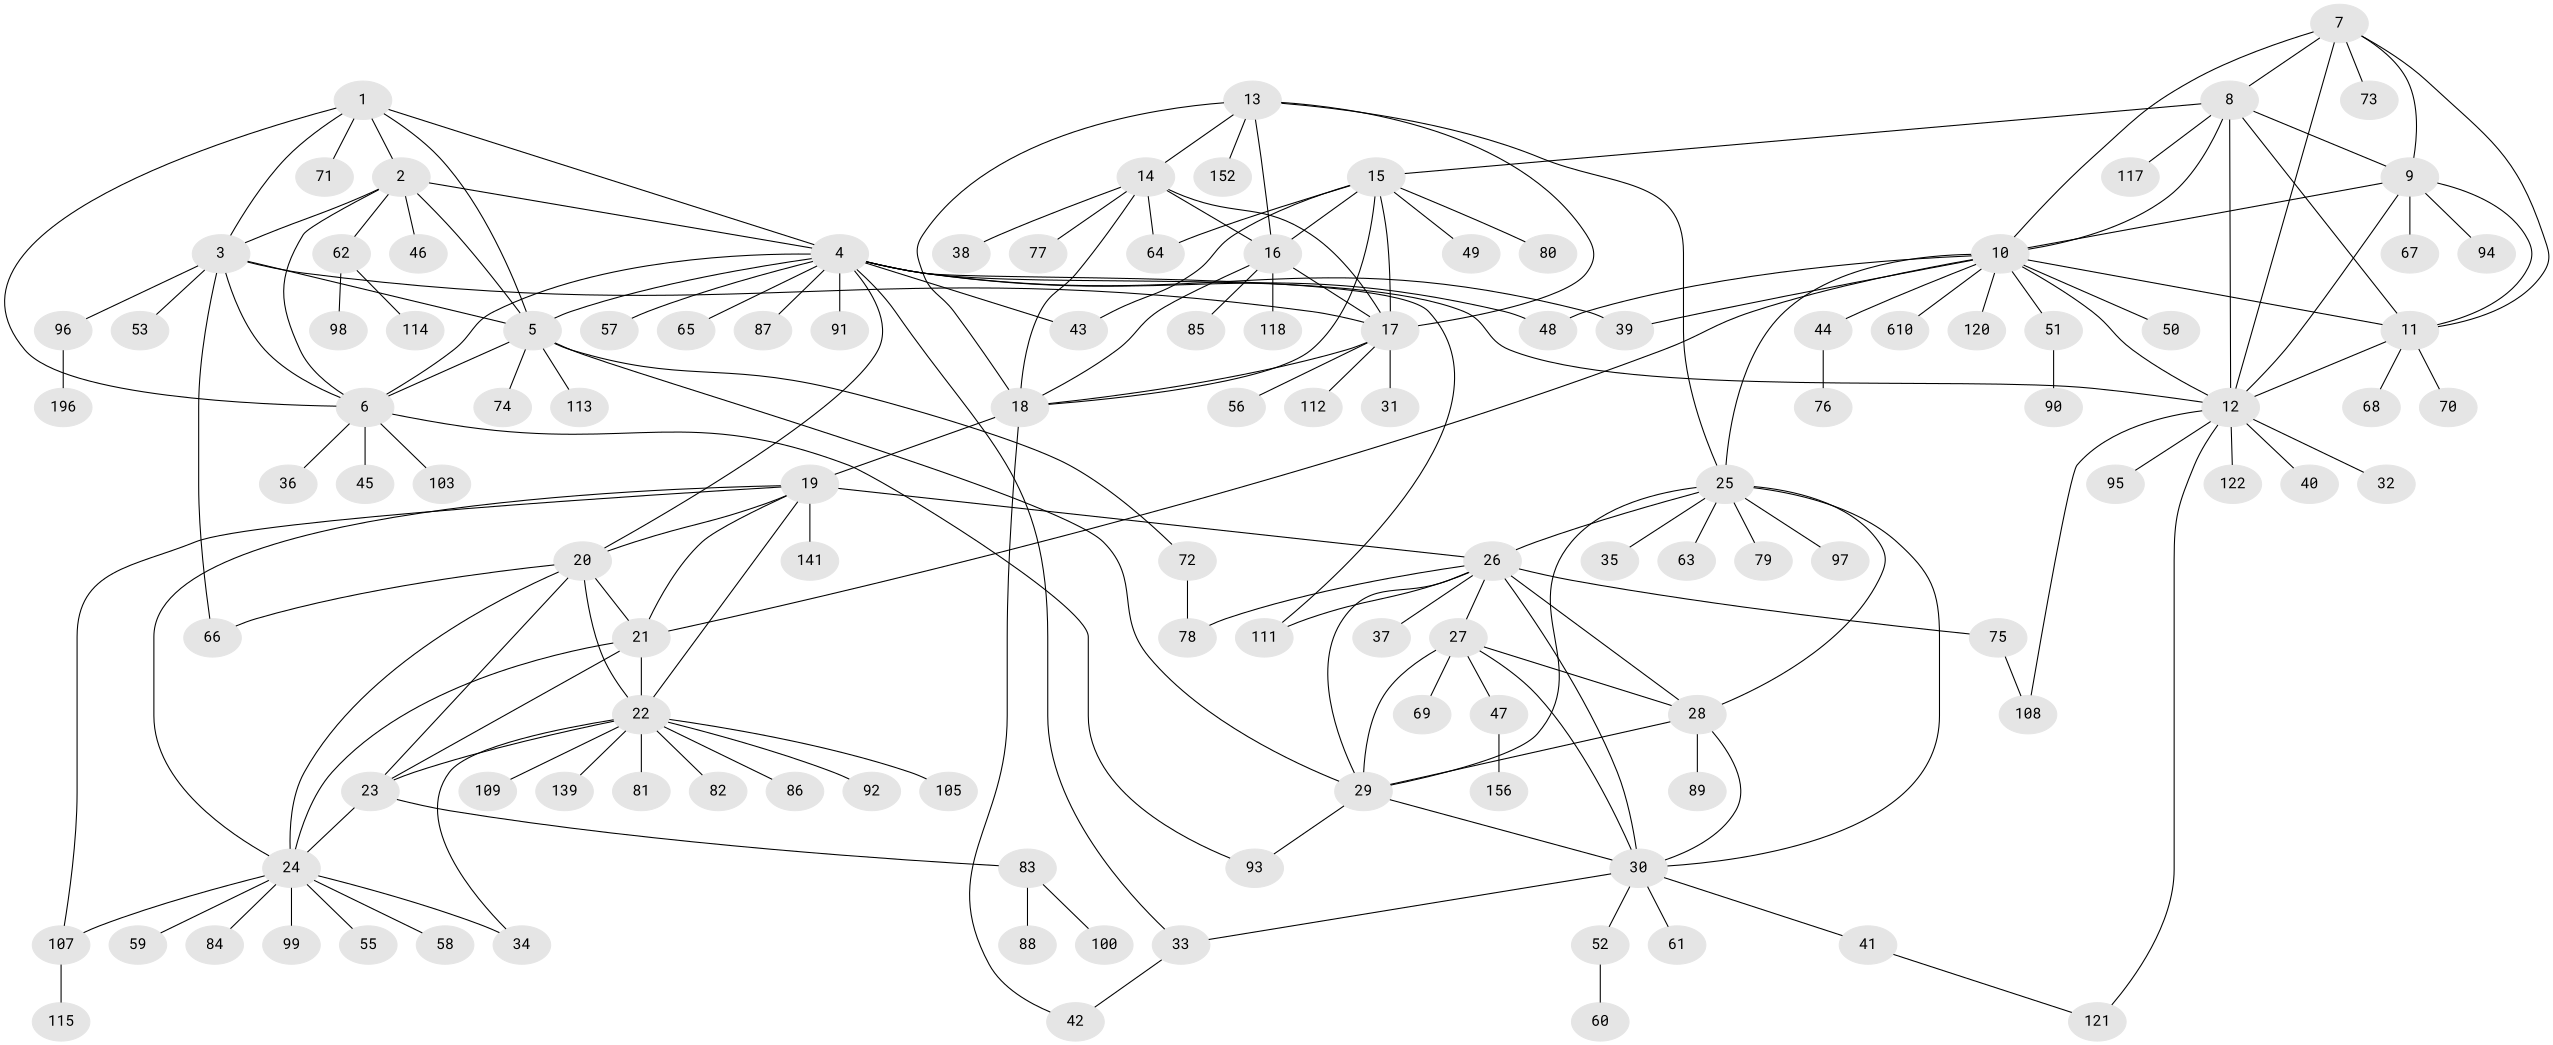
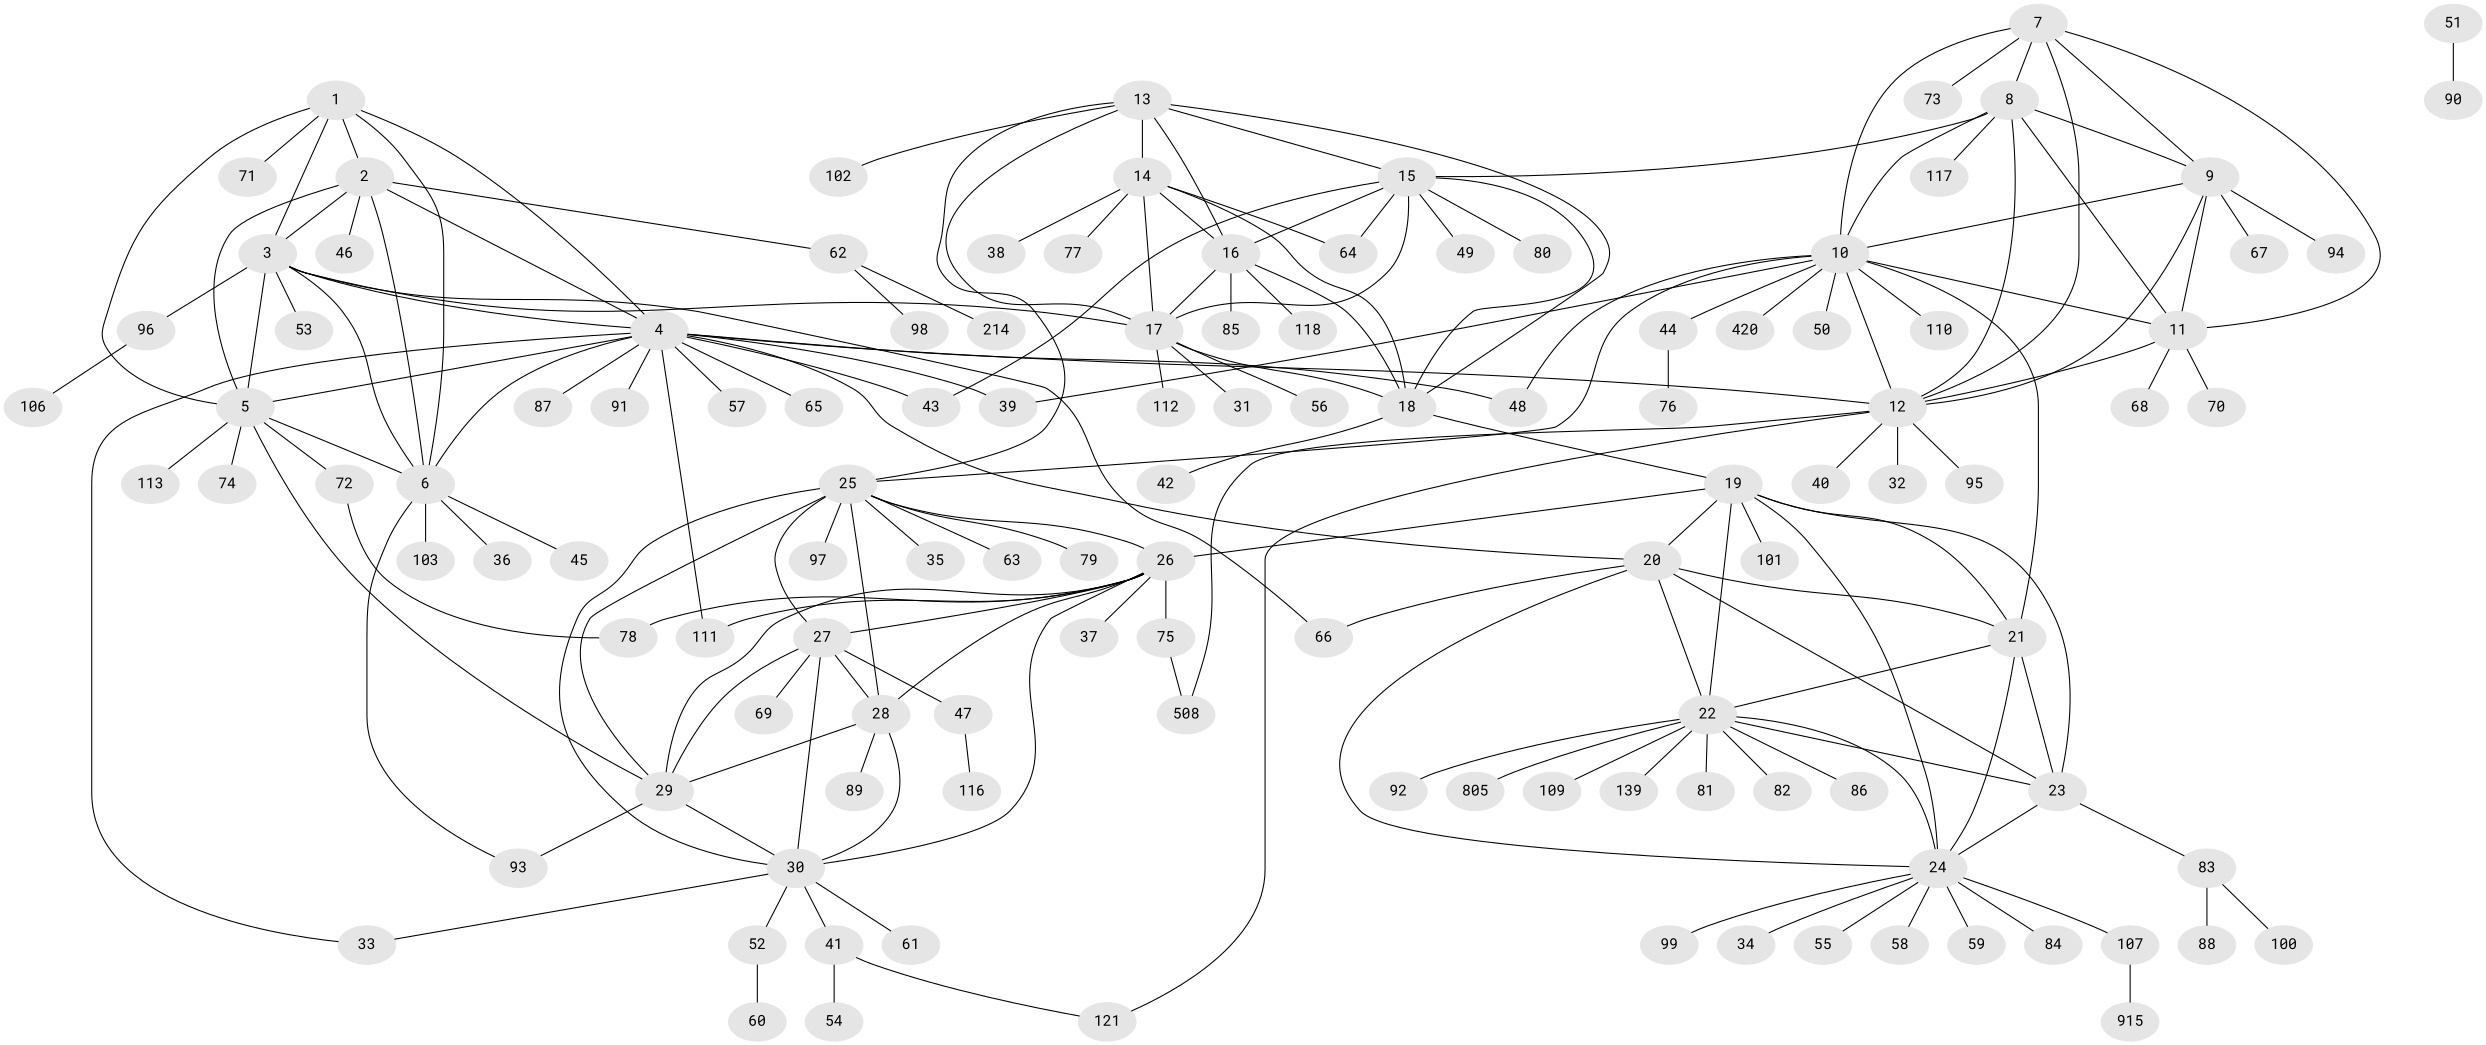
  graph {
    fontname="Roboto Mono"
    node [color=gray90 fontname="Roboto Mono" style=filled]
    edge [fontname="Roboto Mono"]
    1
    2
    3
    4
    5
    6
    71
    46
    62
    17
    53
    66
    96
    12
    20
    33
    39
    43
    48
    57
    65
    87
    91
    111
    29
    72
    74
    113
    36
    45
    93
    103
    98
-   114
+   114 [label=214]
    18
    31
    56
    112
-   106 [label=196]
+   106
    40
    32
    95
-   108
+   108 [label=508]
    121
-   122
    21
    22
    23
    24
    42
    30
    78
    7
    8
    9
    10
    11
    73
    15
    117
    67
    94
    25
    44
    50
    51
-   110 [label=610]
-   120
+   110
+   120 [label=420]
    68
    70
    16
    49
    64
    80
    26
    27
    28
    35
    63
    79
    97
    76
    90
    13
    14
-   102 [label=152]
+   102
    38
    77
    85
    118
    19
-   101 [label=141]
+   101
    81
    82
    86
    92
-   105
+   105 [label=805]
    109
    n99 [label=139]
    83
    34
    55
    58
    59
    84
    99
    107
    37
    75
    88
    100
-   115
+   115 [label=915]
    47
    69
    89
    41
    52
    61
-   116 [label=156]
+   116
+   54
    60
    1 -- 2
    1 -- 3
    1 -- 4
    1 -- 5
    1 -- 6
    1 -- 71
    2 -- 3
    2 -- 4
    2 -- 5
    2 -- 6
    2 -- 46
    2 -- 62
+   3 -- 4
    3 -- 5
    3 -- 6
    3 -- 17
    3 -- 53
    3 -- 66
    3 -- 96
    4 -- 5
    4 -- 6
    4 -- 12
    4 -- 20
    4 -- 33
    4 -- 39
    4 -- 43
    4 -- 48
    4 -- 57
    4 -- 65
    4 -- 87
    4 -- 91
    4 -- 111
    5 -- 6
    5 -- 29
    5 -- 72
    5 -- 74
    5 -- 113
    6 -- 36
    6 -- 45
    6 -- 93
    6 -- 103
    62 -- 98
    62 -- 114
    17 -- 18
    17 -- 31
    17 -- 56
    17 -- 112
    96 -- 106
    12 -- 40
    12 -- 32
    12 -- 95
    12 -- 108
    12 -- 121
-   12 -- 122
    20 -- 66
    20 -- 21
    20 -- 22
    20 -- 23
    20 -- 24
-   33 -- 42
    29 -- 93
    29 -- 30
    72 -- 78
    18 -- 42
    18 -- 19
    21 -- 22
    21 -- 23
    21 -- 24
    22 -- 23
-   22 -- 34
+   22 -- 24
    22 -- 81
    22 -- 82
    22 -- 86
    22 -- 92
    22 -- 105
    22 -- 109
    22 -- n99
    23 -- 24
    23 -- 83
    24 -- 34
    24 -- 55
    24 -- 58
    24 -- 59
    24 -- 84
    24 -- 99
    24 -- 107
    30 -- 33
    30 -- 41
    30 -- 52
    30 -- 61
    7 -- 12
    7 -- 8
    7 -- 9
    7 -- 10
    7 -- 11
    7 -- 73
    8 -- 12
    8 -- 9
    8 -- 10
    8 -- 11
    8 -- 15
    8 -- 117
    9 -- 12
    9 -- 10
    9 -- 11
    9 -- 67
    9 -- 94
    10 -- 12
    10 -- 39
    10 -- 48
    10 -- 21
    10 -- 11
    10 -- 25
    10 -- 44
    10 -- 50
-   10 -- 51
    10 -- 110
    10 -- 120
    11 -- 12
    11 -- 68
    11 -- 70
    15 -- 17
    15 -- 43
    15 -- 18
    15 -- 16
    15 -- 49
    15 -- 64
    15 -- 80
    25 -- 29
    25 -- 30
    25 -- 26
+   25 -- 27
    25 -- 28
    25 -- 35
    25 -- 63
    25 -- 79
    25 -- 97
    44 -- 76
    51 -- 90
    16 -- 17
    16 -- 18
    16 -- 85
    16 -- 118
    26 -- 111
    26 -- 29
    26 -- 30
    26 -- 78
    26 -- 27
    26 -- 28
    26 -- 37
    26 -- 75
    27 -- 29
    27 -- 30
    27 -- 28
    27 -- 47
    27 -- 69
    28 -- 29
    28 -- 30
    28 -- 89
    13 -- 17
    13 -- 18
+   13 -- 15
    13 -- 25
    13 -- 16
    13 -- 14
    13 -- 102
    14 -- 17
    14 -- 18
    14 -- 16
    14 -- 64
    14 -- 38
    14 -- 77
    19 -- 20
    19 -- 21
    19 -- 22
-   19 -- 107
+   19 -- 23
    19 -- 24
    19 -- 26
    19 -- 101
    83 -- 88
    83 -- 100
    107 -- 115
    75 -- 108
    47 -- 116
    41 -- 121
+   41 -- 54
    52 -- 60
  }
